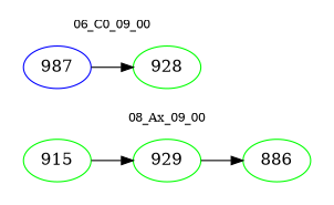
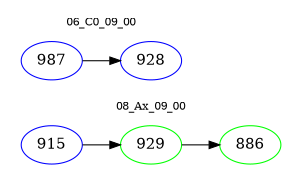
  digraph {
    rankdir=LR
    node [color=green]
    edge [color=black]
-   n1 [label=915]
+   n1 [color=blue label=915]
    n2 [label=886]
    n3 [label=929]
    n4 [color=blue label=987]
-   n5 [label=928]
+   n5 [color=blue label=928]
    subgraph cluster_1 {
      color=white
      fontsize=10
      label="08_Ax_09_00"
      n1
      n2
      n3
    }
    subgraph cluster_2 {
      color=white
      fontsize=10
      label="06_C0_09_00"
      n4
      n5
    }
    n1 -> n3
    n3 -> n2
    n4 -> n5
  }
